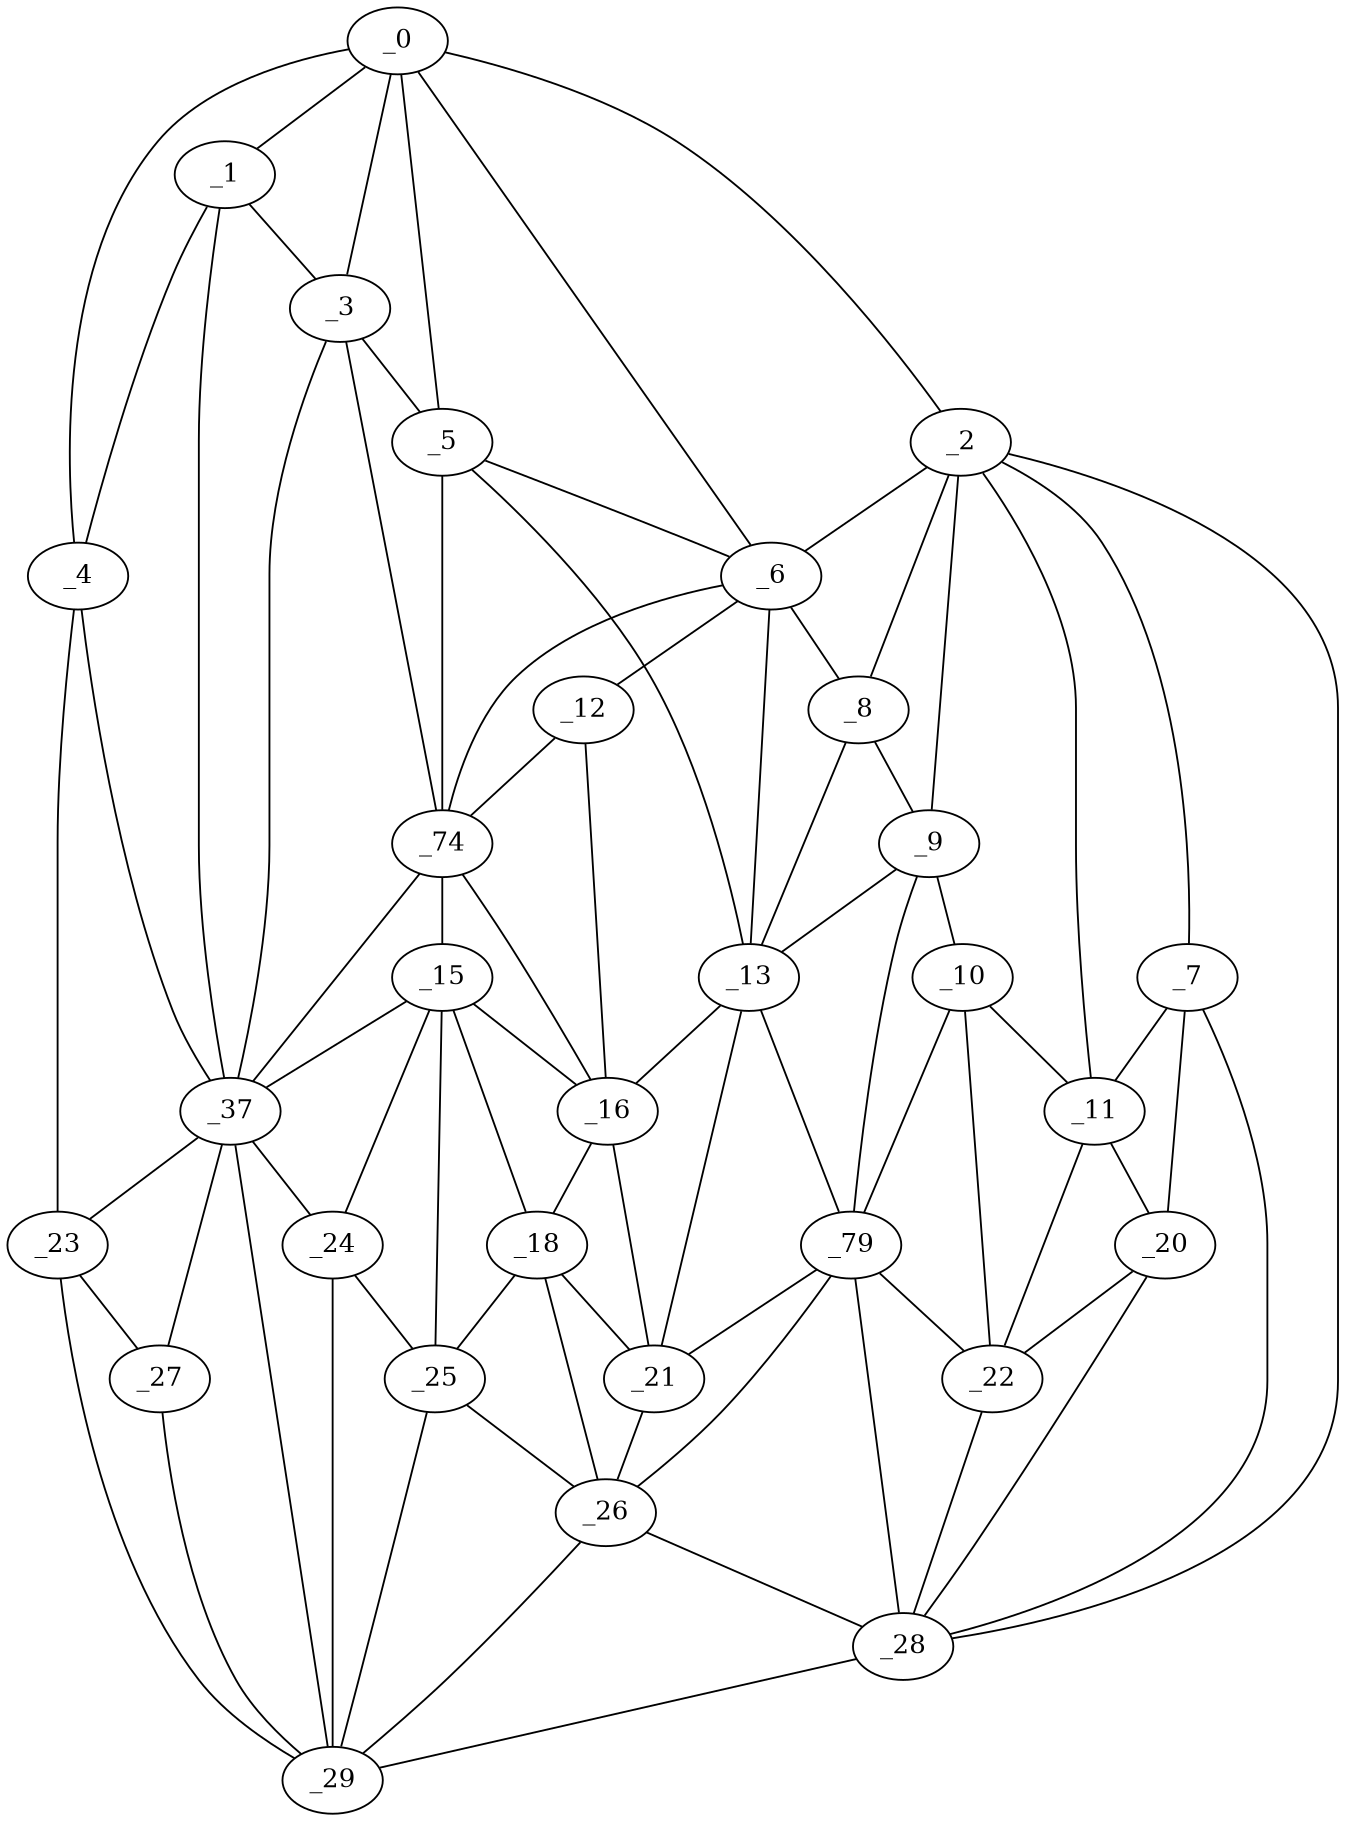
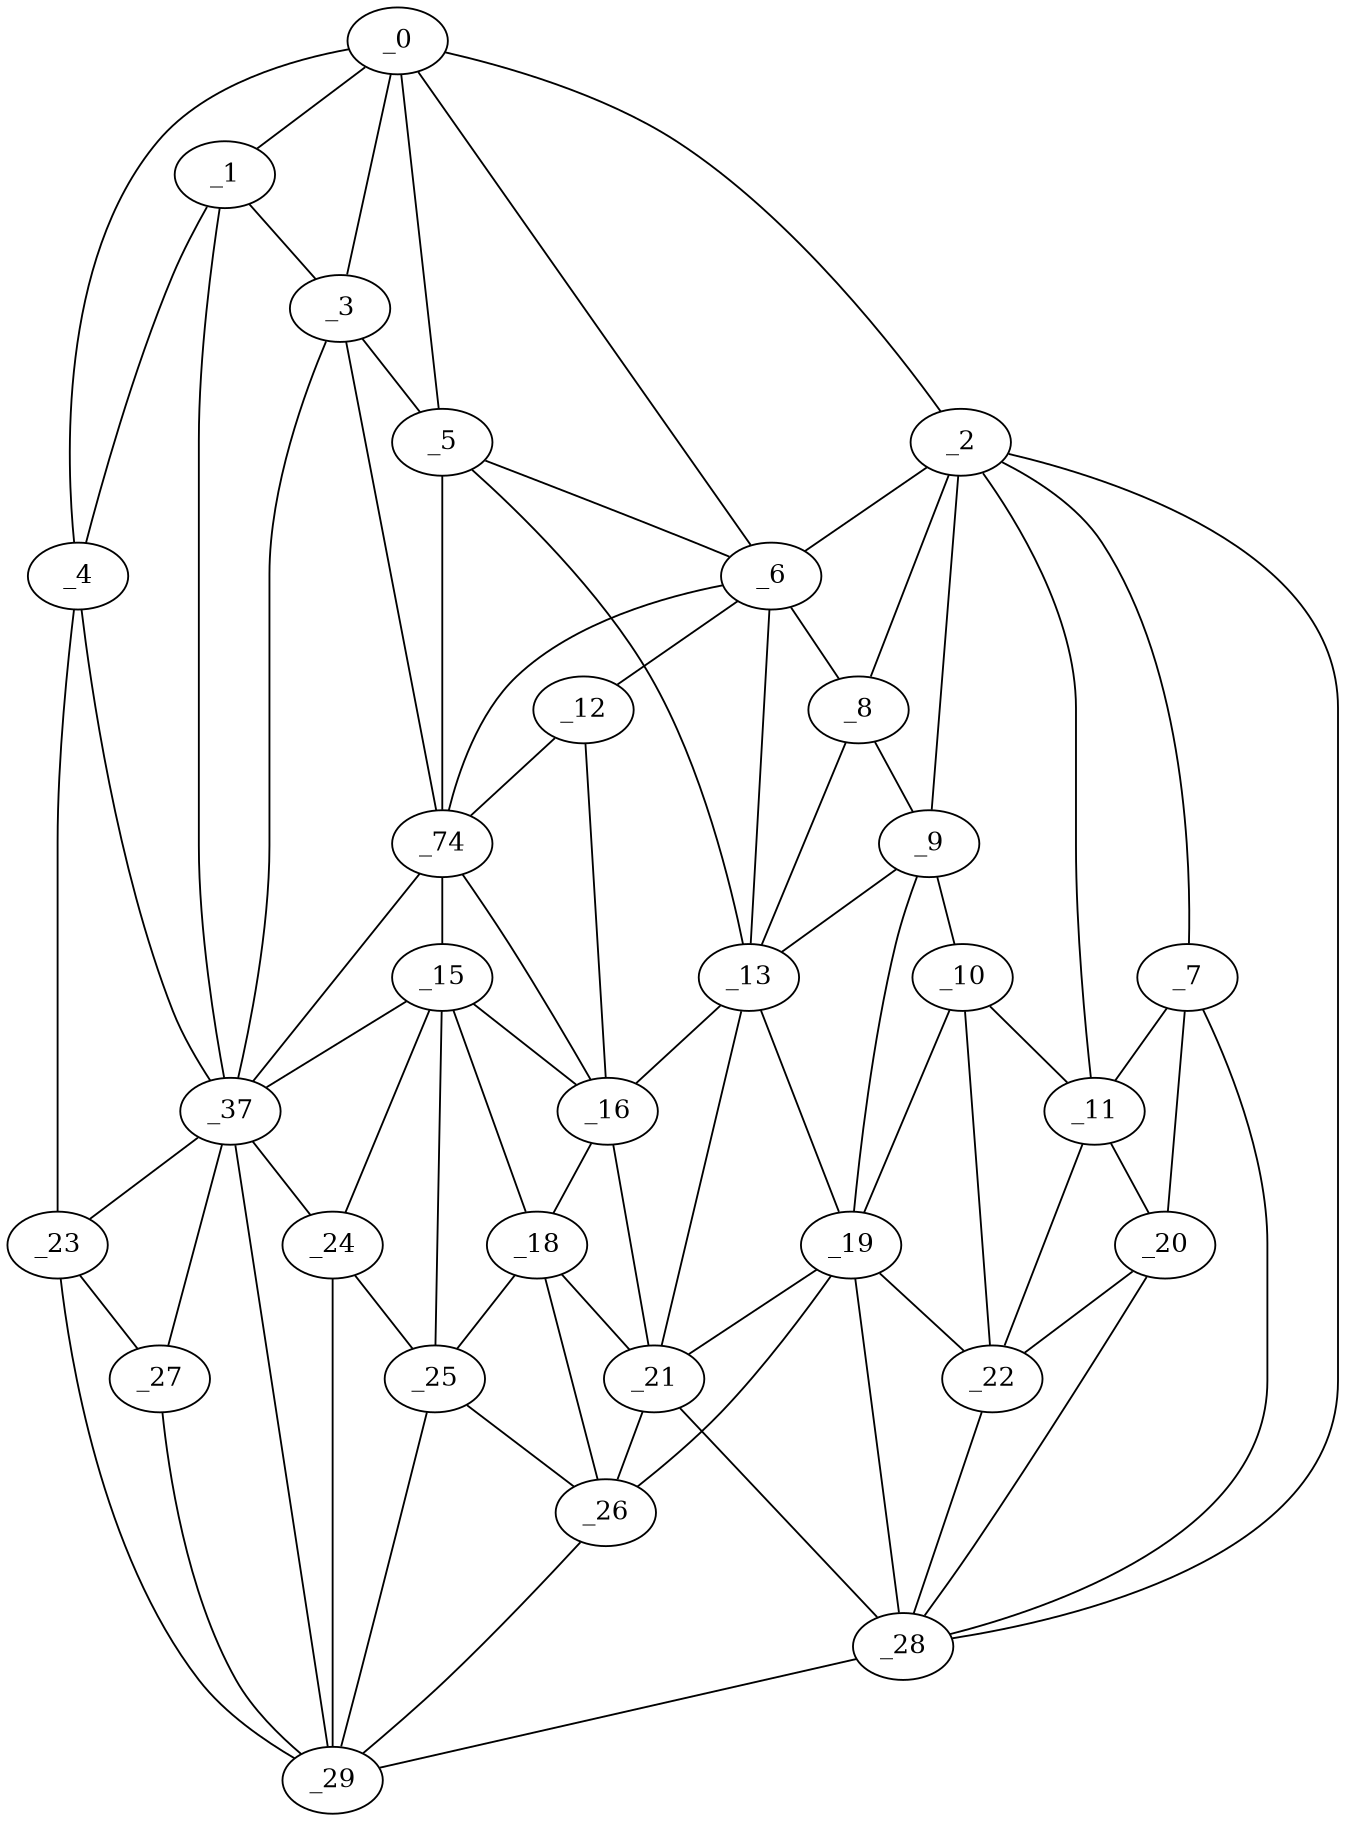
  graph {
    node [x=57 y=31]
    edge [valence=2]
    _0 [x=35]
    _1 [x=41 y=25]
    _2 [x=42 y=125]
    _3 [x=44 y=38]
    _4 [x=46 y=7]
    _5 [x=49 y=51]
    _6 [x=49 y=67]
    n8 [label=_37 x=76]
    _7 [x=55 y=117]
    _8 [x=56 y=85]
    _9 [y=91]
    _11 [y=110]
    _28 [x=93 y=121]
    n14 [label=_74 x=63 y=52]
    _23 [x=85 y=7]
    _13 [x=61 y=78]
    _12 [x=60 y=71]
    _24 [x=87 y=50]
    _27 [x=88 y=26]
    _29 [x=95 y=37]
    _20 [x=82 y=114]
    _10 [y=98]
-   _19 [x=82 y=91 label=_79]
+   _19 [x=82 y=91]
    _22 [x=83 y=106]
    _16 [x=71 y=70]
    _15 [x=71 y=53]
    _21 [x=83 y=82]
    _25 [x=87 y=59]
    _26 [x=87 y=72]
    _18 [x=80 y=70]
    _0 -- _1 [valence=1]
    _0 -- _2 [valence=1]
    _0 -- _3
    _0 -- _4 [valence=1]
    _0 -- _5 [valence=1]
    _0 -- _6 [valence=1]
    _1 -- _3 [valence=1]
    _1 -- _4
    _1 -- n8
    _2 -- _6 [valence=1]
    _2 -- _7 [valence=1]
    _2 -- _8
    _2 -- _9 [valence=1]
    _2 -- _11
    _2 -- _28 [valence=1]
    _3 -- _5
    _3 -- n8
    _3 -- n14
    _4 -- n8
    _4 -- _23 [valence=1]
    _5 -- _6
    _5 -- n14 [valence=1]
    _5 -- _13
    _6 -- _8
    _6 -- n14
    _6 -- _13 [valence=1]
    _6 -- _12
    n8 -- _23
    n8 -- _24
    n8 -- _27 [valence=1]
    n8 -- _29 [valence=1]
    _7 -- _11
    _7 -- _28
    _7 -- _20 [valence=1]
    _8 -- _9
    _8 -- _13
    _9 -- _13 [valence=1]
    _9 -- _10 [valence=1]
    _9 -- _19
    _11 -- _20
    _11 -- _22 [valence=1]
    _28 -- _29 [valence=1]
    n14 -- n8
    n14 -- _16
    n14 -- _15
    _23 -- _27
    _23 -- _29 [valence=1]
    _13 -- _19 [valence=1]
    _13 -- _16
    _13 -- _21
    _12 -- n14
    _12 -- _16
    _24 -- _29 [valence=1]
    _24 -- _25 [valence=1]
    _27 -- _29
    _20 -- _28 [valence=1]
    _20 -- _22
    _10 -- _11
    _10 -- _19
    _10 -- _22
    _19 -- _28
    _19 -- _22
    _19 -- _21
    _19 -- _26
    _22 -- _28
    _16 -- _21
    _16 -- _18
    _15 -- n8 [valence=1]
    _15 -- _24
    _15 -- _16
    _15 -- _25
    _15 -- _18 [valence=1]
    _21 -- _26 [valence=1]
    _25 -- _29
    _25 -- _26
-   _26 -- _28 [valence=1]
+   _21 -- _28 [valence=1]
    _26 -- _29
    _18 -- _21
    _18 -- _25
    _18 -- _26
  }
